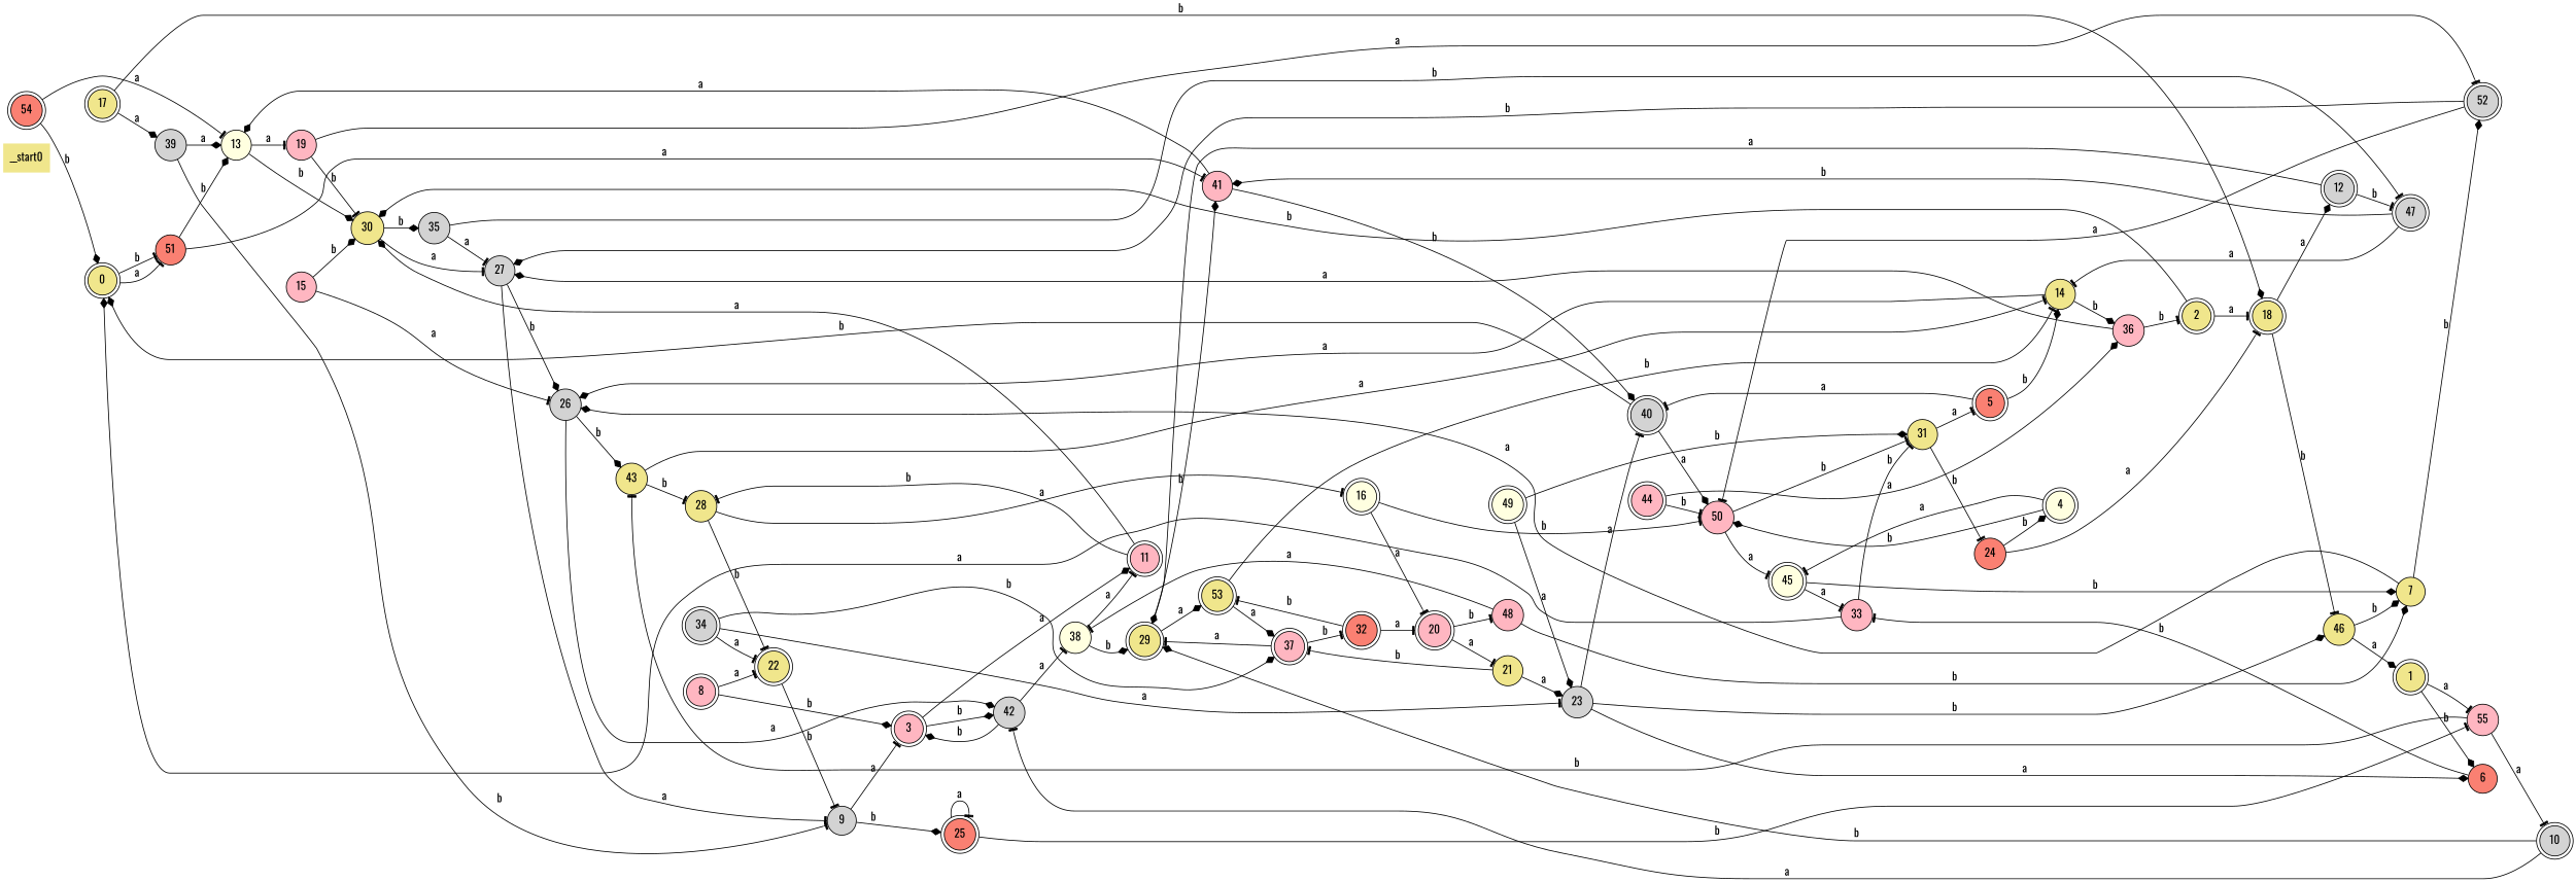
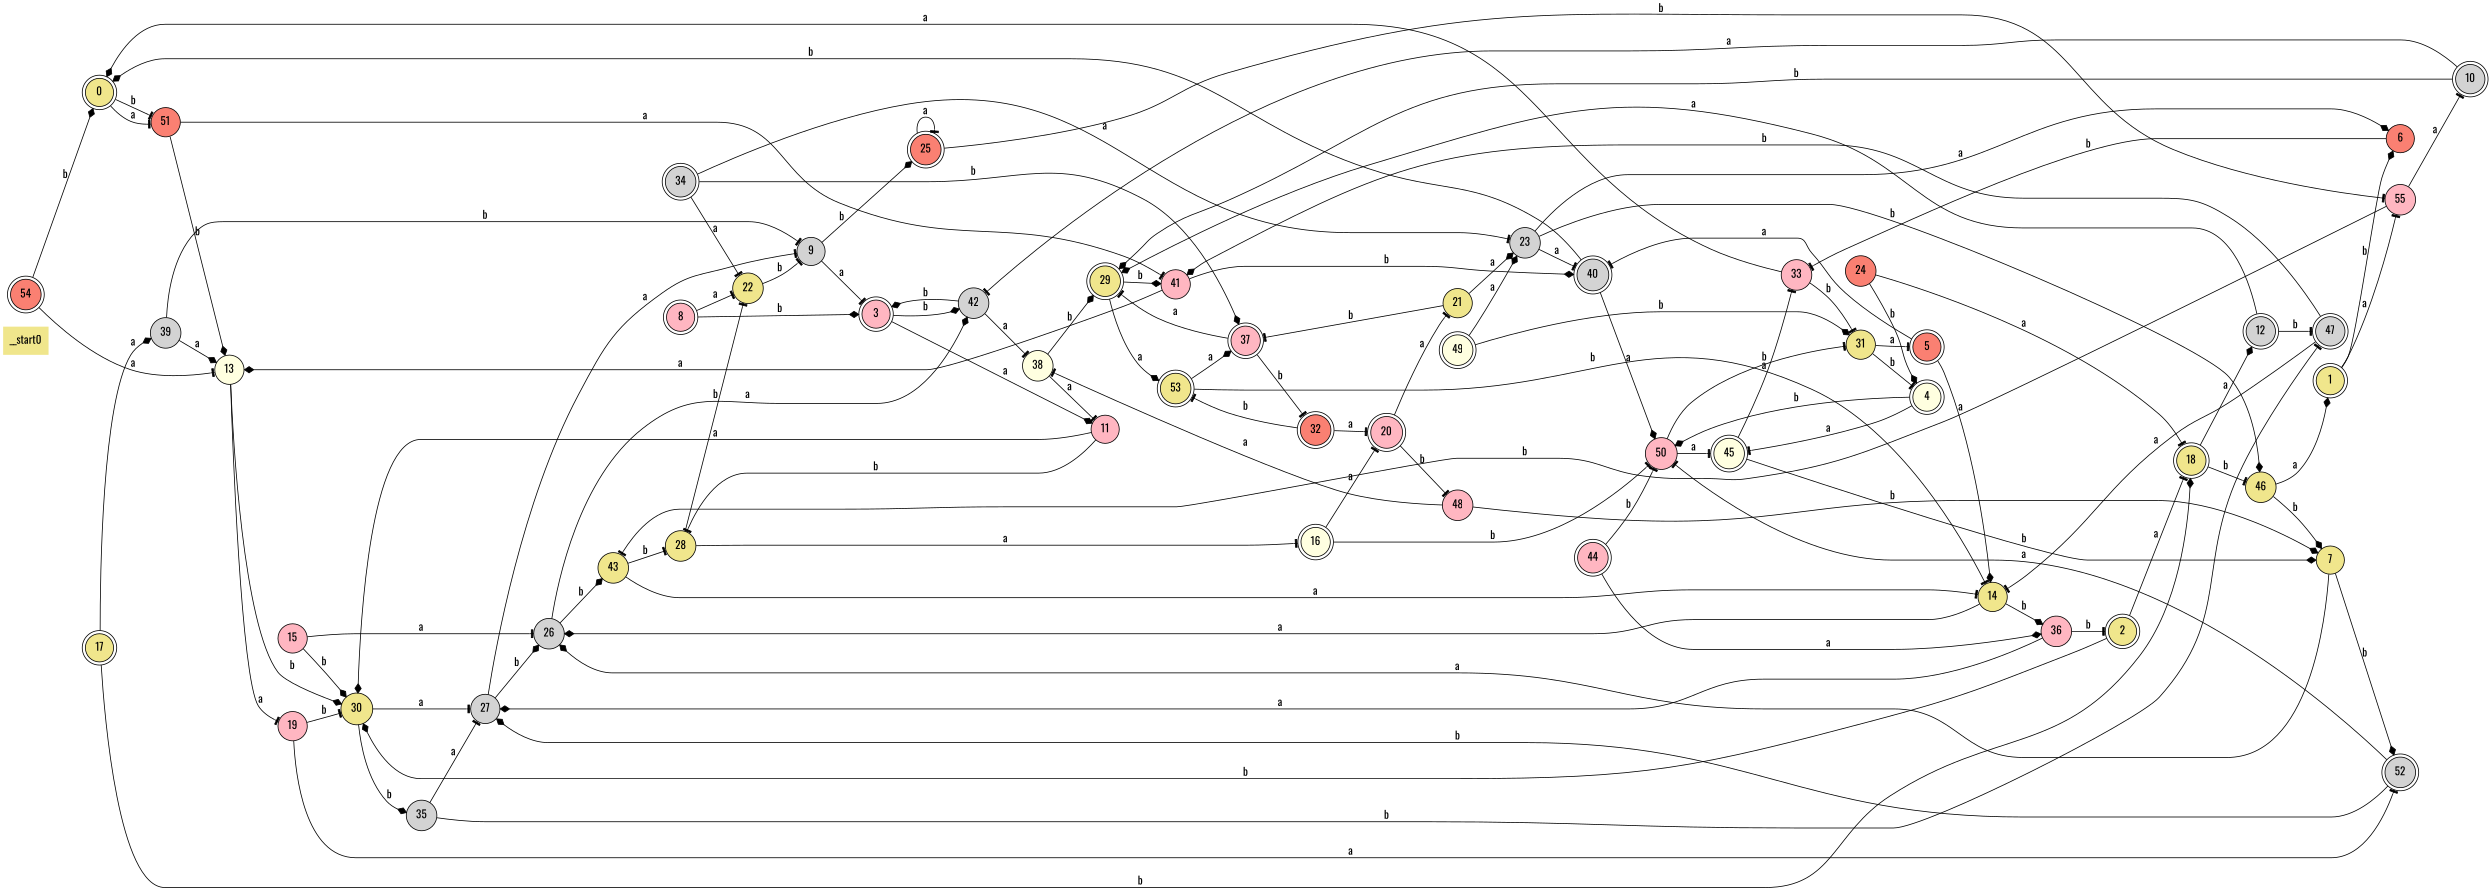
  digraph {
    fontname=Oswald
    rankdir=LR
    node [fillcolor=khaki fontname=Oswald shape=circle style=filled color=black]
    edge [arrowhead=tee fontname=Oswald]
    __start0 [shape=none color=""]
    n2 [label=0 shape=doublecircle style="rounded,filled"]
    n3 [fillcolor=salmon label=51]
    n4 [fillcolor=lightyellow label=13]
    n5 [fillcolor=lightpink label=41]
    n6 [label=1 shape=doublecircle style="rounded,filled"]
    n7 [fillcolor=salmon label=6]
    n8 [fillcolor=lightpink label=55]
    n9 [fillcolor=lightpink label=33]
    n10 [fillcolor=lightgrey label=10 shape=doublecircle style="rounded,filled"]
    n11 [label=43]
    n12 [label=2 shape=doublecircle style="rounded,filled"]
    n13 [label=18 shape=doublecircle style="rounded,filled"]
    n14 [label=30]
    n15 [fillcolor=lightgrey label=12 shape=doublecircle style="rounded,filled"]
    n16 [label=46]
    n17 [fillcolor=lightgrey label=27]
    n18 [fillcolor=lightgrey label=35]
    n19 [fillcolor=lightpink label=3 shape=doublecircle style="rounded,filled"]
-   n20 [fillcolor=lightpink label=11 shape=doublecircle style="rounded,filled"]
+   n20 [fillcolor=lightpink label=11 style="rounded,filled"]
    n21 [fillcolor=lightgrey label=42]
    n22 [label=28]
    n23 [fillcolor=lightyellow label=38]
    n24 [fillcolor=lightyellow label=4 shape=doublecircle style="rounded,filled"]
    n25 [fillcolor=lightyellow label=45 shape=doublecircle style="rounded,filled"]
    n26 [fillcolor=lightpink label=50]
    n27 [label=7]
    n28 [label=31]
    n29 [fillcolor=salmon label=5 shape=doublecircle style="rounded,filled"]
    n30 [label=14]
    n31 [fillcolor=lightgrey label=40 shape=doublecircle style="rounded,filled"]
    n32 [fillcolor=lightgrey label=26]
    n33 [fillcolor=lightpink label=36]
    n34 [fillcolor=lightgrey label=23]
    n35 [fillcolor=lightgrey label=52 shape=doublecircle style="rounded,filled"]
    n36 [fillcolor=lightpink label=8 shape=doublecircle style="rounded,filled"]
-   n37 [label=22 shape=doublecircle]
+   n37 [label=22]
    n38 [fillcolor=lightgrey label=9]
    n39 [fillcolor=salmon label=25 shape=doublecircle style="rounded,filled"]
    n40 [label=29 shape=doublecircle style="rounded,filled"]
    n41 [label=53 shape=doublecircle style="rounded,filled"]
    n42 [fillcolor=lightyellow label=16 shape=doublecircle style="rounded,filled"]
    n43 [fillcolor=lightgrey label=47 shape=doublecircle style="rounded,filled"]
    n44 [fillcolor=lightpink label=19]
    n45 [fillcolor=lightpink label=15]
    n46 [fillcolor=lightpink label=20 shape=doublecircle style="rounded,filled"]
    n47 [label=21]
    n48 [fillcolor=lightpink label=48]
    n49 [label=17 shape=doublecircle style="rounded,filled"]
    n50 [fillcolor=lightgrey label=39]
    n51 [fillcolor=lightpink label=37 shape=doublecircle style="rounded,filled"]
    n52 [fillcolor=salmon label=32 shape=doublecircle style="rounded,filled"]
    n53 [fillcolor=lightgrey label=34 shape=doublecircle style="rounded,filled"]
    n54 [fillcolor=salmon label=24]
    n55 [fillcolor=lightpink label=44 shape=doublecircle style="rounded,filled"]
    n56 [fillcolor=lightyellow label=49 shape=doublecircle style="rounded,filled"]
    n57 [fillcolor=salmon label=54 shape=doublecircle style="rounded,filled"]
    n2 -> n3 [label=a]
    n2 -> n3 [label=b]
    n3 -> n4 [arrowhead=diamond label=b]
    n3 -> n5 [label=a]
    n4 -> n14 [arrowhead=diamond label=b]
    n4 -> n44 [label=a]
    n5 -> n4 [arrowhead=diamond label=a]
    n5 -> n31 [arrowhead=diamond label=b]
    n6 -> n7 [arrowhead=diamond label=b]
    n6 -> n8 [label=a]
    n7 -> n9 [label=b]
    n8 -> n10 [label=a]
    n8 -> n11 [label=b]
    n9 -> n2 [arrowhead=diamond label=a]
    n9 -> n28 [label=b]
    n10 -> n21 [label=a]
    n10 -> n40 [arrowhead=diamond label=b]
    n11 -> n22 [label=b]
    n11 -> n30 [label=a]
    n12 -> n13 [label=a]
    n12 -> n14 [arrowhead=diamond label=b]
    n13 -> n15 [arrowhead=diamond label=a]
    n13 -> n16 [label=b]
    n14 -> n17 [label=a]
    n14 -> n18 [arrowhead=diamond label=b]
    n15 -> n40 [arrowhead=diamond label=a]
    n15 -> n43 [label=b]
    n16 -> n6 [arrowhead=diamond label=a]
    n16 -> n27 [arrowhead=diamond label=b]
    n17 -> n32 [arrowhead=diamond label=b]
    n17 -> n38 [label=a]
    n18 -> n17 [label=a]
    n18 -> n43 [label=b]
    n19 -> n20 [arrowhead=diamond label=a]
    n19 -> n21 [arrowhead=diamond label=b]
    n20 -> n14 [arrowhead=diamond label=a]
    n20 -> n22 [label=b]
    n21 -> n19 [arrowhead=diamond label=b]
    n21 -> n23 [label=a]
    n22 -> n37 [label=b]
    n22 -> n42 [label=a]
    n23 -> n20 [label=a]
    n23 -> n40 [arrowhead=diamond label=b]
    n24 -> n25 [label=a]
    n24 -> n26 [arrowhead=diamond label=b]
    n25 -> n9 [label=a]
    n25 -> n27 [arrowhead=diamond label=b]
    n26 -> n25 [label=a]
    n26 -> n28 [label=b]
    n27 -> n32 [arrowhead=diamond label=a]
    n27 -> n35 [arrowhead=diamond label=b]
    n28 -> n29 [label=a]
-   n28 -> n54 [label=b]
-   n29 -> n30 [arrowhead=diamond label=b]
+   n28 -> n24 [label=b]
+   n29 -> n30 [arrowhead=diamond label=a]
    n29 -> n31 [label=a]
    n30 -> n32 [arrowhead=diamond label=a]
    n30 -> n33 [arrowhead=diamond label=b]
    n31 -> n2 [arrowhead=diamond label=b]
    n31 -> n26 [arrowhead=diamond label=a]
    n32 -> n11 [arrowhead=diamond label=b]
    n32 -> n21 [arrowhead=diamond label=a]
    n33 -> n12 [label=b]
    n33 -> n17 [arrowhead=diamond label=a]
    n34 -> n7 [arrowhead=diamond label=a]
    n34 -> n16 [arrowhead=diamond label=b]
    n34 -> n31 [label=a]
    n35 -> n17 [arrowhead=diamond label=b]
    n35 -> n26 [label=a]
    n36 -> n19 [arrowhead=diamond label=b]
    n36 -> n37 [label=a]
    n37 -> n38 [label=b]
    n38 -> n19 [label=a]
    n38 -> n39 [arrowhead=diamond label=b]
    n39 -> n8 [label=b]
    n39 -> n39 [label=a]
    n40 -> n5 [arrowhead=diamond label=b]
    n40 -> n41 [arrowhead=diamond label=a]
    n41 -> n30 [label=b]
    n41 -> n51 [arrowhead=diamond label=a]
    n42 -> n26 [label=b]
    n42 -> n46 [label=a]
    n43 -> n5 [arrowhead=diamond label=b]
    n43 -> n30 [label=a]
    n44 -> n14 [label=b]
    n44 -> n35 [label=a]
    n45 -> n14 [arrowhead=diamond label=b]
    n45 -> n32 [label=a]
    n46 -> n47 [label=a]
    n46 -> n48 [label=b]
    n47 -> n34 [arrowhead=diamond label=a]
    n47 -> n51 [label=b]
    n48 -> n23 [label=a]
    n48 -> n27 [arrowhead=diamond label=b]
    n49 -> n13 [arrowhead=diamond label=b]
    n49 -> n50 [arrowhead=diamond label=a]
    n50 -> n4 [arrowhead=diamond label=a]
    n50 -> n38 [label=b]
    n51 -> n40 [label=a]
    n51 -> n52 [label=b]
    n52 -> n41 [label=b]
    n52 -> n46 [label=a]
    n53 -> n34 [label=a]
    n53 -> n37 [label=a]
    n53 -> n51 [arrowhead=diamond label=b]
    n54 -> n13 [label=a]
    n54 -> n24 [arrowhead=diamond label=b]
    n55 -> n26 [label=b]
    n55 -> n33 [arrowhead=diamond label=a]
    n56 -> n28 [arrowhead=diamond label=b]
    n56 -> n34 [arrowhead=diamond label=a]
    n57 -> n2 [arrowhead=diamond label=b]
    n57 -> n4 [label=a]
  }
